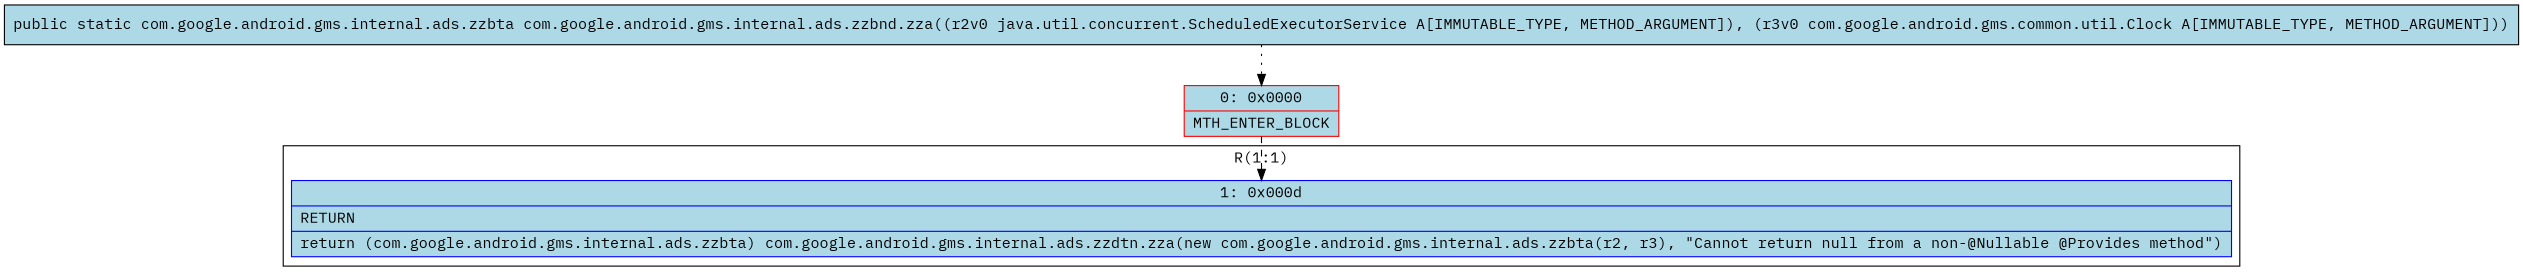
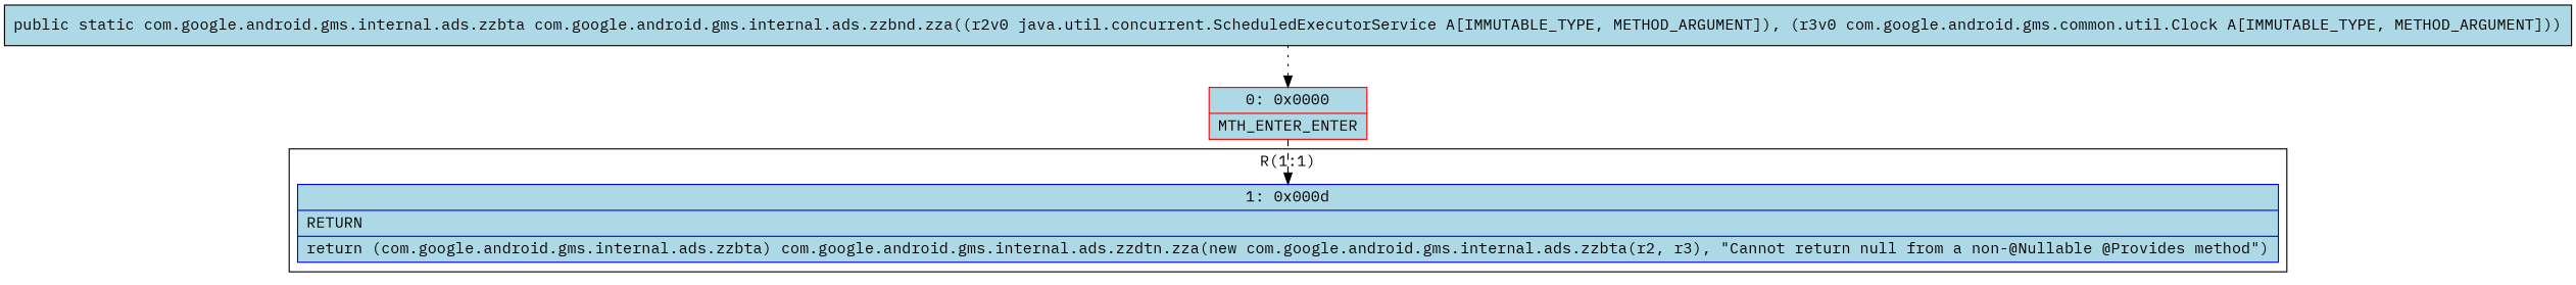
  digraph {
    fontname="IBM Plex Mono"
    node [shape=record style=filled fillcolor=lightblue fontname="IBM Plex Mono"]
    edge [fontname="IBM Plex Mono"]
    n1 [color=blue label="{1\:\ 0x000d|RETURN\l|return (com.google.android.gms.internal.ads.zzbta) com.google.android.gms.internal.ads.zzdtn.zza(new com.google.android.gms.internal.ads.zzbta(r2, r3), \"Cannot return null from a non\-@Nullable @Provides method\")\l}"]
-   n2 [color=red label="{0\:\ 0x0000|MTH_ENTER_BLOCK\l}"]
+   n2 [color=red label="{0\:\ 0x0000|MTH_ENTER_ENTER\l}"]
    n3 [label="{public static com.google.android.gms.internal.ads.zzbta com.google.android.gms.internal.ads.zzbnd.zza((r2v0 java.util.concurrent.ScheduledExecutorService A[IMMUTABLE_TYPE, METHOD_ARGUMENT]), (r3v0 com.google.android.gms.common.util.Clock A[IMMUTABLE_TYPE, METHOD_ARGUMENT])) }"]
    subgraph cluster_1 {
      label="R(1:1)"
      n1
    }
    n2 -> n1 [style=dashed]
    n3 -> n2 [style=dotted]
  }
